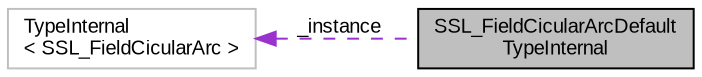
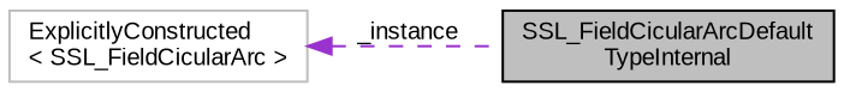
  digraph {
    rankdir=LR
    fontname="Liberation Sans"
    node [fontname="Liberation Sans" fontsize=10 shape=record style=filled]
    n1 [color=black fillcolor=grey75 fontcolor=black height=0.2 label="SSL_FieldCicularArcDefault\lTypeInternal" width=0.4]
-   n2 [color=grey75 fillcolor=white height=0.2 label="TypeInternal\l\< SSL_FieldCicularArc \>" width=0.4]
+   n2 [color=grey75 fillcolor=white height=0.2 label="ExplicitlyConstructed\l\< SSL_FieldCicularArc \>" width=0.4]
    n2 -> n1 [color=darkorchid3 dir=back fontname="Liberation Sans" fontsize=10 label=" _instance" labelfontname=Helvetica labelfontsize=10 style=dashed]
  }
